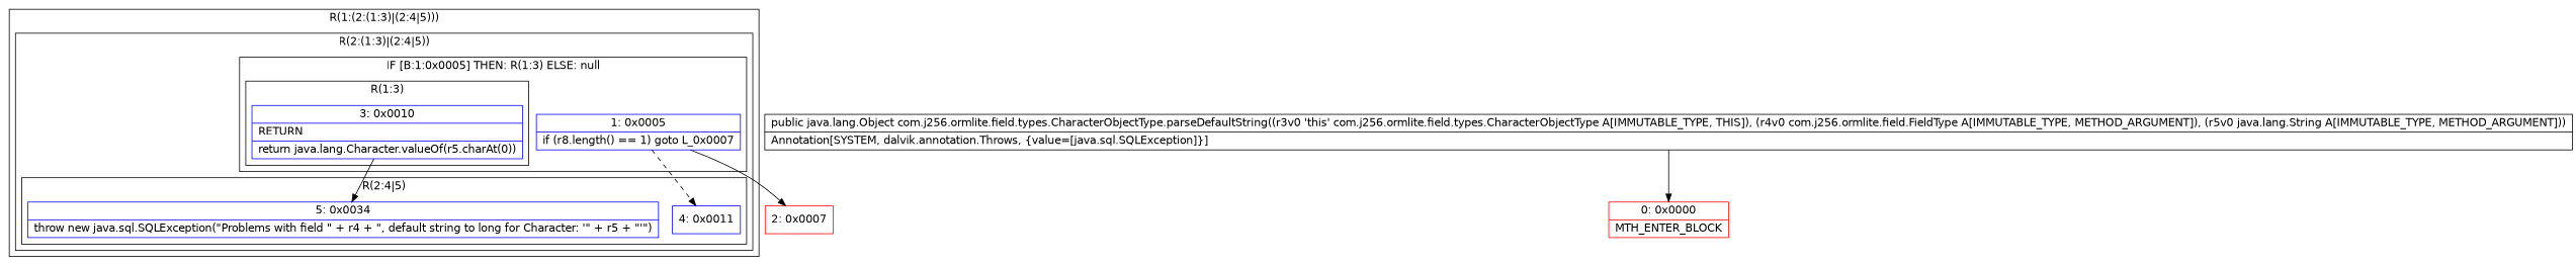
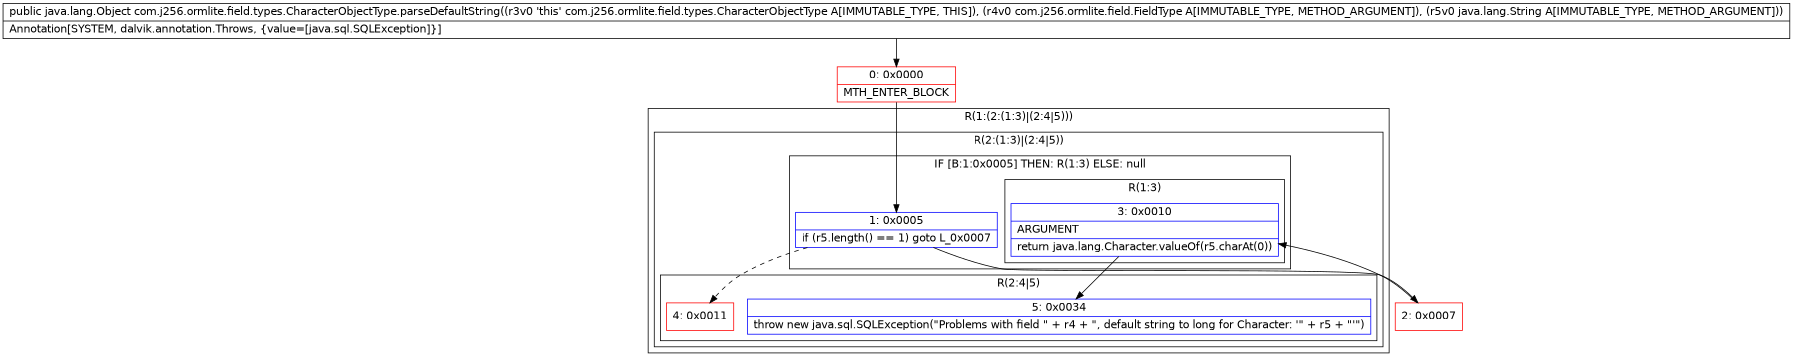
  digraph {
    fontname="DejaVu Sans"
    node [color=blue fontname="DejaVu Sans" shape=record]
    edge [fontname="DejaVu Sans"]
-   n1 [label="{3\:\ 0x0010|RETURN\l|return java.lang.Character.valueOf(r5.charAt(0))\l}"]
-   n2 [label="{1\:\ 0x0005|if (r8.length() == 1) goto L_0x0007\l}"]
-   n3 [label="{4\:\ 0x0011}"]
+   n1 [label="{3\:\ 0x0010|ARGUMENT\l|return java.lang.Character.valueOf(r5.charAt(0))\l}"]
+   n2 [label="{1\:\ 0x0005|if (r5.length() == 1) goto L_0x0007\l}"]
+   n3 [color=red label="{4\:\ 0x0011}"]
    n4 [label="{5\:\ 0x0034|throw new java.sql.SQLException(\"Problems with field \" + r4 + \", default string to long for Character: '\" + r5 + \"'\")\l}"]
    n5 [color=red label="{2\:\ 0x0007}"]
    n6 [color=red label="{0\:\ 0x0000|MTH_ENTER_BLOCK\l}"]
    n7 [label="{public java.lang.Object com.j256.ormlite.field.types.CharacterObjectType.parseDefaultString((r3v0 'this' com.j256.ormlite.field.types.CharacterObjectType A[IMMUTABLE_TYPE, THIS]), (r4v0 com.j256.ormlite.field.FieldType A[IMMUTABLE_TYPE, METHOD_ARGUMENT]), (r5v0 java.lang.String A[IMMUTABLE_TYPE, METHOD_ARGUMENT]))  | Annotation[SYSTEM, dalvik.annotation.Throws, \{value=[java.sql.SQLException]\}]\l}" color=""]
    subgraph cluster_1 {
      label="R(1:(2:(1:3)|(2:4|5)))"
      subgraph cluster_2 {
        label="R(2:(1:3)|(2:4|5))"
        subgraph cluster_3 {
          label="IF [B:1:0x0005] THEN: R(1:3) ELSE: null"
          n2
          subgraph cluster_4 {
            label="R(1:3)"
            n1
          }
        }
        subgraph cluster_5 {
          label="R(2:4|5)"
          n3
          n4
        }
      }
    }
    n1 -> n4
    n2 -> n3 [style=dashed]
    n2 -> n5
+   n5 -> n1
+   n6 -> n2
    n7 -> n6
  }
